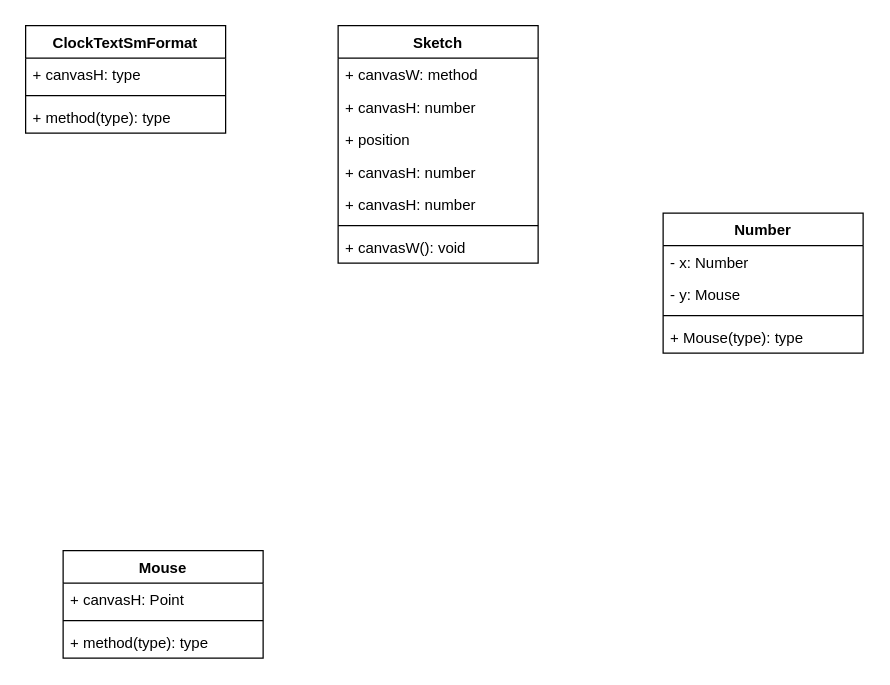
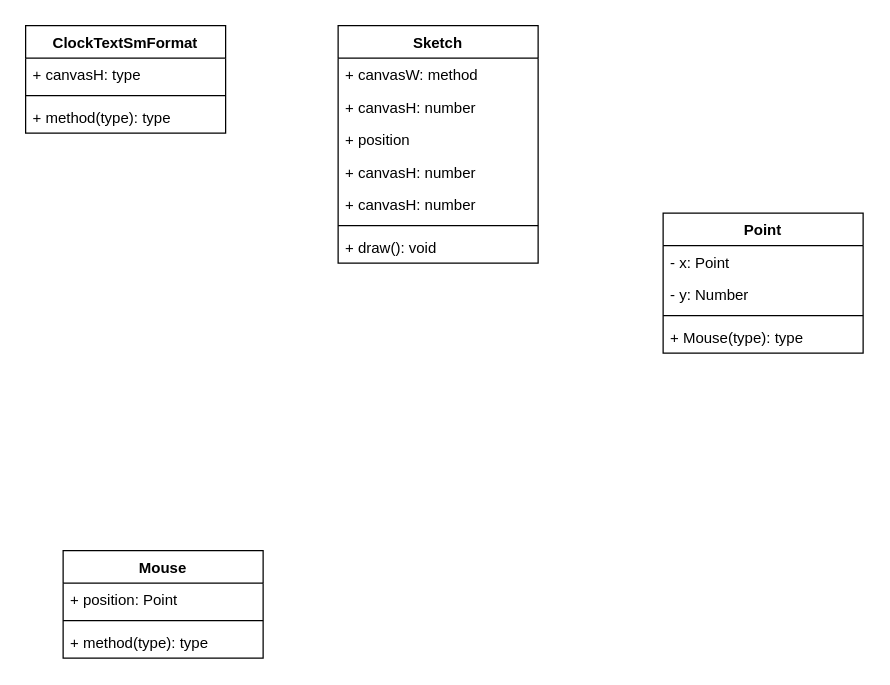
  <mxCell id="0" />
  <mxCell id="1" parent="0" />
  <mxCell id="2" value="ClockTextSmFormat" style="swimlane;fontStyle=1;align=center;verticalAlign=top;childLayout=stackLayout;horizontal=1;startSize=26;horizontalStack=0;resizeParent=1;resizeParentMax=0;resizeLast=0;collapsible=1;marginBottom=0;" parent="1" vertex="1"><mxGeometry x="20" y="20" width="160" height="86" as="geometry" /></mxCell>
  <mxCell id="3" value="+ canvasH: type" style="text;strokeColor=none;fillColor=none;align=left;verticalAlign=top;spacingLeft=4;spacingRight=4;overflow=hidden;rotatable=0;points=[[0,0.5],[1,0.5]];portConstraint=eastwest;" parent="2" vertex="1"><mxGeometry y="26" width="160" height="26" as="geometry" /></mxCell>
  <mxCell id="4" value="" style="line;strokeWidth=1;fillColor=none;align=left;verticalAlign=middle;spacingTop=-1;spacingLeft=3;spacingRight=3;rotatable=0;labelPosition=right;points=[];portConstraint=eastwest;strokeColor=inherit;" parent="2" vertex="1"><mxGeometry y="52" width="160" height="8" as="geometry" /></mxCell>
  <mxCell id="5" value="+ method(type): type" style="text;strokeColor=none;fillColor=none;align=left;verticalAlign=top;spacingLeft=4;spacingRight=4;overflow=hidden;rotatable=0;points=[[0,0.5],[1,0.5]];portConstraint=eastwest;" parent="2" vertex="1"><mxGeometry y="60" width="160" height="26" as="geometry" /></mxCell>
  <mxCell id="6" value="Sketch" style="swimlane;fontStyle=1;align=center;verticalAlign=top;childLayout=stackLayout;horizontal=1;startSize=26;horizontalStack=0;resizeParent=1;resizeParentMax=0;resizeLast=0;collapsible=1;marginBottom=0;" parent="1" vertex="1"><mxGeometry x="270" y="20" width="160" height="190" as="geometry" /></mxCell>
  <mxCell id="7" value="+ canvasW: method" style="text;strokeColor=none;fillColor=none;align=left;verticalAlign=top;spacingLeft=4;spacingRight=4;overflow=hidden;rotatable=0;points=[[0,0.5],[1,0.5]];portConstraint=eastwest;" parent="6" vertex="1"><mxGeometry y="26" width="160" height="26" as="geometry" /></mxCell>
  <mxCell id="8" value="+ canvasH: number" style="text;strokeColor=none;fillColor=none;align=left;verticalAlign=top;spacingLeft=4;spacingRight=4;overflow=hidden;rotatable=0;points=[[0,0.5],[1,0.5]];portConstraint=eastwest;" parent="6" vertex="1"><mxGeometry y="52" width="160" height="26" as="geometry" /></mxCell>
  <mxCell id="9" value="+ position" style="text;strokeColor=none;fillColor=none;align=left;verticalAlign=top;spacingLeft=4;spacingRight=4;overflow=hidden;rotatable=0;points=[[0,0.5],[1,0.5]];portConstraint=eastwest;" parent="6" vertex="1"><mxGeometry y="78" width="160" height="26" as="geometry" /></mxCell>
  <mxCell id="10" value="+ canvasH: number" style="text;strokeColor=none;fillColor=none;align=left;verticalAlign=top;spacingLeft=4;spacingRight=4;overflow=hidden;rotatable=0;points=[[0,0.5],[1,0.5]];portConstraint=eastwest;" parent="6" vertex="1"><mxGeometry y="104" width="160" height="26" as="geometry" /></mxCell>
  <mxCell id="11" value="+ canvasH: number" style="text;strokeColor=none;fillColor=none;align=left;verticalAlign=top;spacingLeft=4;spacingRight=4;overflow=hidden;rotatable=0;points=[[0,0.5],[1,0.5]];portConstraint=eastwest;" parent="6" vertex="1"><mxGeometry y="130" width="160" height="26" as="geometry" /></mxCell>
  <mxCell id="12" value="" style="line;strokeWidth=1;fillColor=none;align=left;verticalAlign=middle;spacingTop=-1;spacingLeft=3;spacingRight=3;rotatable=0;labelPosition=right;points=[];portConstraint=eastwest;strokeColor=inherit;" parent="6" vertex="1"><mxGeometry y="156" width="160" height="8" as="geometry" /></mxCell>
- <mxCell id="13" value="+ canvasW(): void" style="text;strokeColor=none;fillColor=none;align=left;verticalAlign=top;spacingLeft=4;spacingRight=4;overflow=hidden;rotatable=0;points=[[0,0.5],[1,0.5]];portConstraint=eastwest;" parent="6" vertex="1"><mxGeometry y="164" width="160" height="26" as="geometry" /></mxCell>
+ <mxCell id="13" value="+ draw(): void" style="text;strokeColor=none;fillColor=none;align=left;verticalAlign=top;spacingLeft=4;spacingRight=4;overflow=hidden;rotatable=0;points=[[0,0.5],[1,0.5]];portConstraint=eastwest;" parent="6" vertex="1"><mxGeometry y="164" width="160" height="26" as="geometry" /></mxCell>
  <mxCell id="14" value="Mouse" style="swimlane;fontStyle=1;align=center;verticalAlign=top;childLayout=stackLayout;horizontal=1;startSize=26;horizontalStack=0;resizeParent=1;resizeParentMax=0;resizeLast=0;collapsible=1;marginBottom=0;" parent="1" vertex="1"><mxGeometry x="50" y="440" width="160" height="86" as="geometry" /></mxCell>
- <mxCell id="15" value="+ canvasH: Point" style="text;strokeColor=none;fillColor=none;align=left;verticalAlign=top;spacingLeft=4;spacingRight=4;overflow=hidden;rotatable=0;points=[[0,0.5],[1,0.5]];portConstraint=eastwest;" parent="14" vertex="1"><mxGeometry y="26" width="160" height="26" as="geometry" /></mxCell>
+ <mxCell id="15" value="+ position: Point" style="text;strokeColor=none;fillColor=none;align=left;verticalAlign=top;spacingLeft=4;spacingRight=4;overflow=hidden;rotatable=0;points=[[0,0.5],[1,0.5]];portConstraint=eastwest;" parent="14" vertex="1"><mxGeometry y="26" width="160" height="26" as="geometry" /></mxCell>
  <mxCell id="16" value="" style="line;strokeWidth=1;fillColor=none;align=left;verticalAlign=middle;spacingTop=-1;spacingLeft=3;spacingRight=3;rotatable=0;labelPosition=right;points=[];portConstraint=eastwest;strokeColor=inherit;" parent="14" vertex="1"><mxGeometry y="52" width="160" height="8" as="geometry" /></mxCell>
  <mxCell id="17" value="+ method(type): type" style="text;strokeColor=none;fillColor=none;align=left;verticalAlign=top;spacingLeft=4;spacingRight=4;overflow=hidden;rotatable=0;points=[[0,0.5],[1,0.5]];portConstraint=eastwest;" parent="14" vertex="1"><mxGeometry y="60" width="160" height="26" as="geometry" /></mxCell>
- <mxCell id="18" value="Number" style="swimlane;fontStyle=1;align=center;verticalAlign=top;childLayout=stackLayout;horizontal=1;startSize=26;horizontalStack=0;resizeParent=1;resizeParentMax=0;resizeLast=0;collapsible=1;marginBottom=0;" parent="1" vertex="1"><mxGeometry x="530" y="170" width="160" height="112" as="geometry" /></mxCell>
- <mxCell id="19" value="- x: Number" style="text;strokeColor=none;fillColor=none;align=left;verticalAlign=top;spacingLeft=4;spacingRight=4;overflow=hidden;rotatable=0;points=[[0,0.5],[1,0.5]];portConstraint=eastwest;" parent="18" vertex="1"><mxGeometry y="26" width="160" height="26" as="geometry" /></mxCell>
- <mxCell id="20" value="- y: Mouse" style="text;strokeColor=none;fillColor=none;align=left;verticalAlign=top;spacingLeft=4;spacingRight=4;overflow=hidden;rotatable=0;points=[[0,0.5],[1,0.5]];portConstraint=eastwest;" parent="18" vertex="1"><mxGeometry y="52" width="160" height="26" as="geometry" /></mxCell>
+ <mxCell id="18" value="Point" style="swimlane;fontStyle=1;align=center;verticalAlign=top;childLayout=stackLayout;horizontal=1;startSize=26;horizontalStack=0;resizeParent=1;resizeParentMax=0;resizeLast=0;collapsible=1;marginBottom=0;" parent="1" vertex="1"><mxGeometry x="530" y="170" width="160" height="112" as="geometry" /></mxCell>
+ <mxCell id="19" value="- x: Point" style="text;strokeColor=none;fillColor=none;align=left;verticalAlign=top;spacingLeft=4;spacingRight=4;overflow=hidden;rotatable=0;points=[[0,0.5],[1,0.5]];portConstraint=eastwest;" parent="18" vertex="1"><mxGeometry y="26" width="160" height="26" as="geometry" /></mxCell>
+ <mxCell id="20" value="- y: Number" style="text;strokeColor=none;fillColor=none;align=left;verticalAlign=top;spacingLeft=4;spacingRight=4;overflow=hidden;rotatable=0;points=[[0,0.5],[1,0.5]];portConstraint=eastwest;" parent="18" vertex="1"><mxGeometry y="52" width="160" height="26" as="geometry" /></mxCell>
  <mxCell id="21" value="" style="line;strokeWidth=1;fillColor=none;align=left;verticalAlign=middle;spacingTop=-1;spacingLeft=3;spacingRight=3;rotatable=0;labelPosition=right;points=[];portConstraint=eastwest;strokeColor=inherit;" parent="18" vertex="1"><mxGeometry y="78" width="160" height="8" as="geometry" /></mxCell>
  <mxCell id="22" value="+ Mouse(type): type" style="text;strokeColor=none;fillColor=none;align=left;verticalAlign=top;spacingLeft=4;spacingRight=4;overflow=hidden;rotatable=0;points=[[0,0.5],[1,0.5]];portConstraint=eastwest;" parent="18" vertex="1"><mxGeometry y="86" width="160" height="26" as="geometry" /></mxCell>
